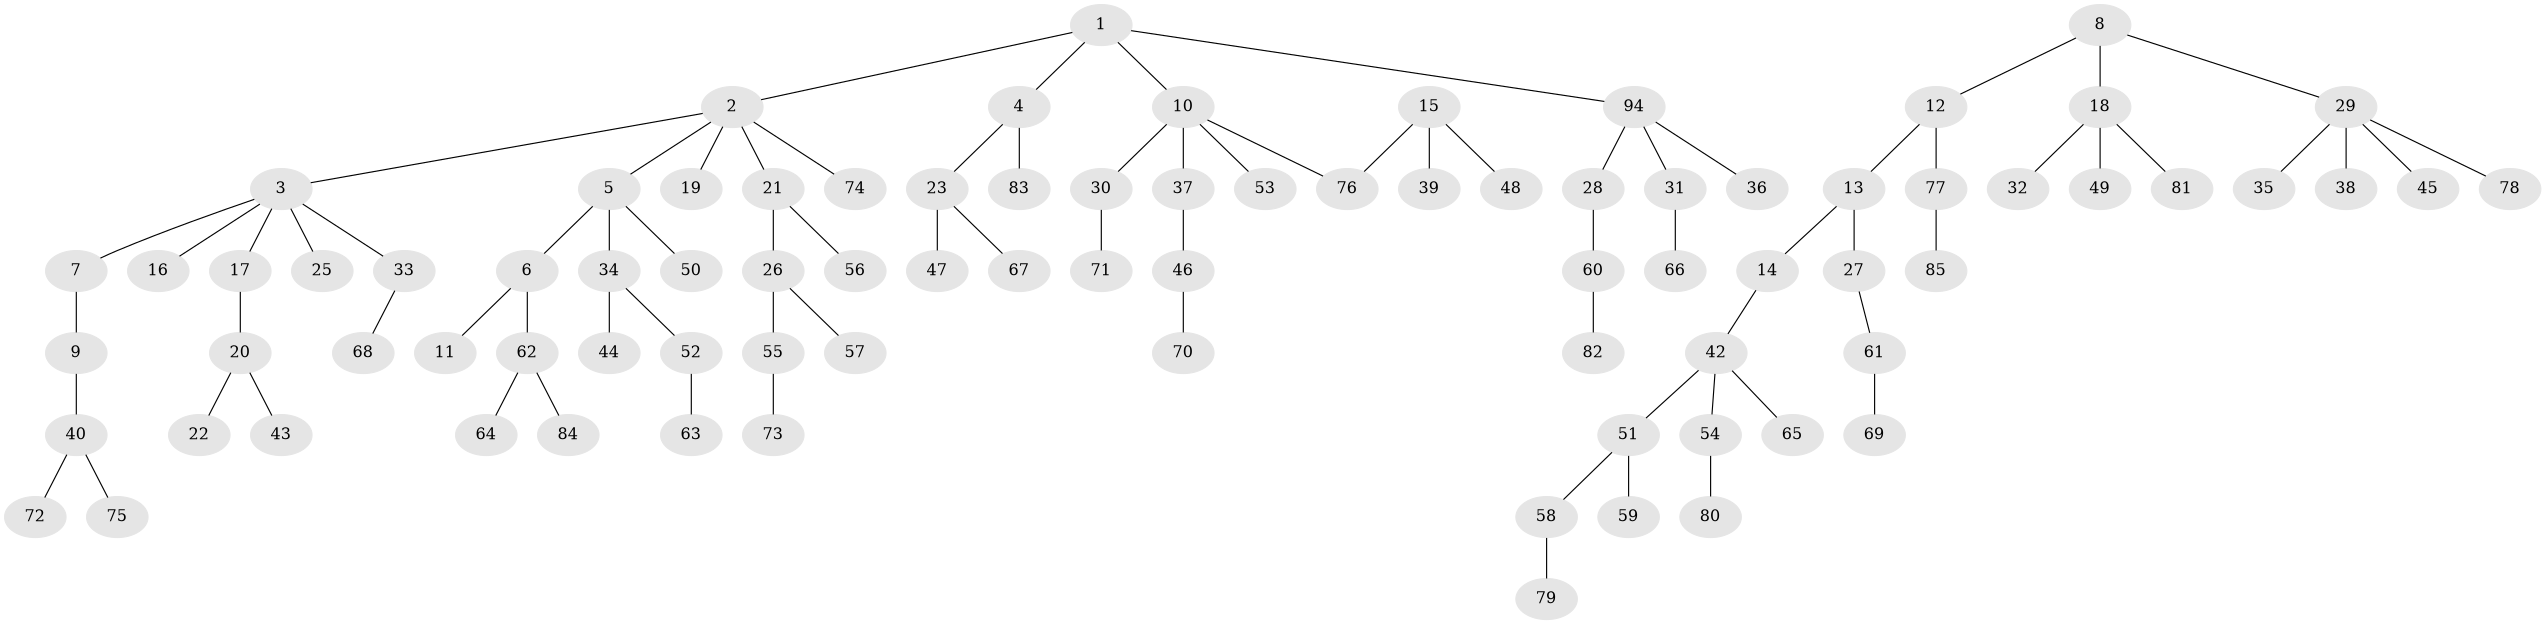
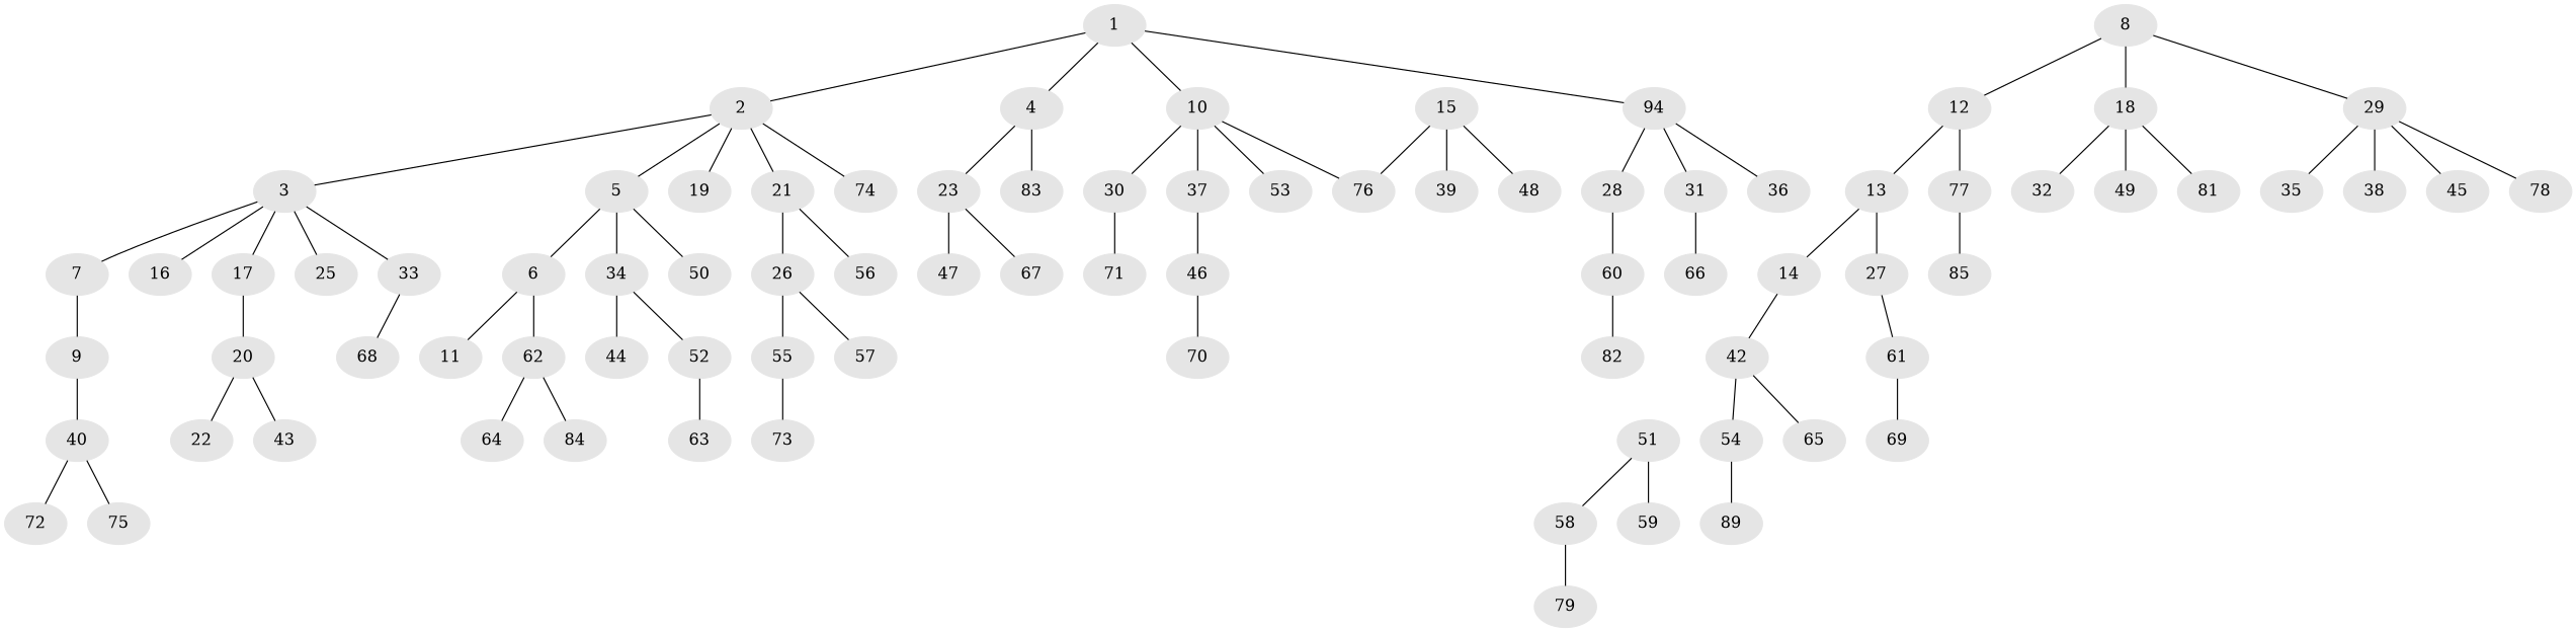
  graph {
    node [color=gray90 style=filled]
    1
    2
    4
    10
    n5 [label=94]
    3
    5
    19
    21
    74
    23
    83
    8
    12
    18
    29
    30
    37
    53
    76
    28
    31
    36
    7
    16
    17
    25
    33
    6
    34
    50
    26
    56
    9
    20
    68
    47
    67
    11
    62
    44
    52
    64
    84
    40
    13
    77
    32
    49
    81
    35
    38
    45
    78
    72
    75
    15
    39
    48
    71
    46
    14
    27
    85
    42
    61
    51
    54
    65
    22
    43
    55
    57
    60
    66
    73
    69
    82
    63
    70
    58
    59
-   80
+   80 [label=89]
    79
    1 -- 2
    1 -- 4
    1 -- 10
    1 -- n5
    2 -- 3
    2 -- 5
    2 -- 19
    2 -- 21
    2 -- 74
    4 -- 23
    4 -- 83
    10 -- 30
    10 -- 37
    10 -- 53
    10 -- 76
    n5 -- 28
    n5 -- 31
    n5 -- 36
    3 -- 7
    3 -- 16
    3 -- 17
    3 -- 25
    3 -- 33
    5 -- 6
    5 -- 34
    5 -- 50
    21 -- 26
    21 -- 56
    23 -- 47
    23 -- 67
    8 -- 12
    8 -- 18
    8 -- 29
    12 -- 13
    12 -- 77
    18 -- 32
    18 -- 49
    18 -- 81
    29 -- 35
    29 -- 38
    29 -- 45
    29 -- 78
    30 -- 71
    37 -- 46
    28 -- 60
    31 -- 66
    7 -- 9
    17 -- 20
    33 -- 68
    6 -- 11
    6 -- 62
    34 -- 44
    34 -- 52
    26 -- 55
    26 -- 57
    9 -- 40
    20 -- 22
    20 -- 43
    62 -- 64
    62 -- 84
    52 -- 63
    40 -- 72
    40 -- 75
    13 -- 14
    13 -- 27
    77 -- 85
    15 -- 76
    15 -- 39
    15 -- 48
    46 -- 70
    14 -- 42
    27 -- 61
-   42 -- 51
    42 -- 54
    42 -- 65
    61 -- 69
    51 -- 58
    51 -- 59
    54 -- 80
    55 -- 73
    60 -- 82
    58 -- 79
  }
